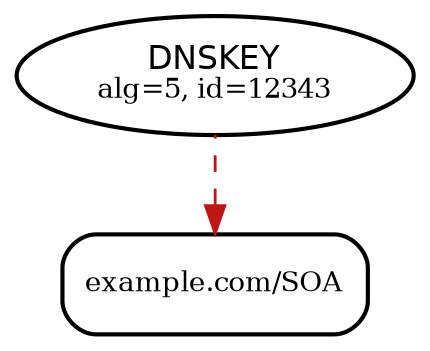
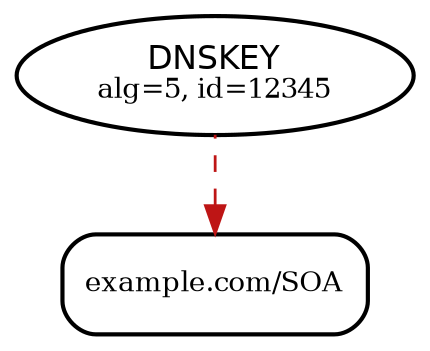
  digraph {
    rankdir=BT
    node [penwidth=1.5]
-   n1 [label=<<FONT POINT-SIZE="12" FACE="Helvetica">DNSKEY</FONT><BR/><FONT POINT-SIZE="10">alg=5, id=12343</FONT>>]
+   n1 [label=<<FONT POINT-SIZE="12" FACE="Helvetica">DNSKEY</FONT><BR/><FONT POINT-SIZE="10">alg=5, id=12345</FONT>>]
    n2 [fontsize=10 label="example.com/SOA" shape=rectangle style=rounded]
    n2 -> n1 [color="#be1515" dir=back style=dashed]
  }
